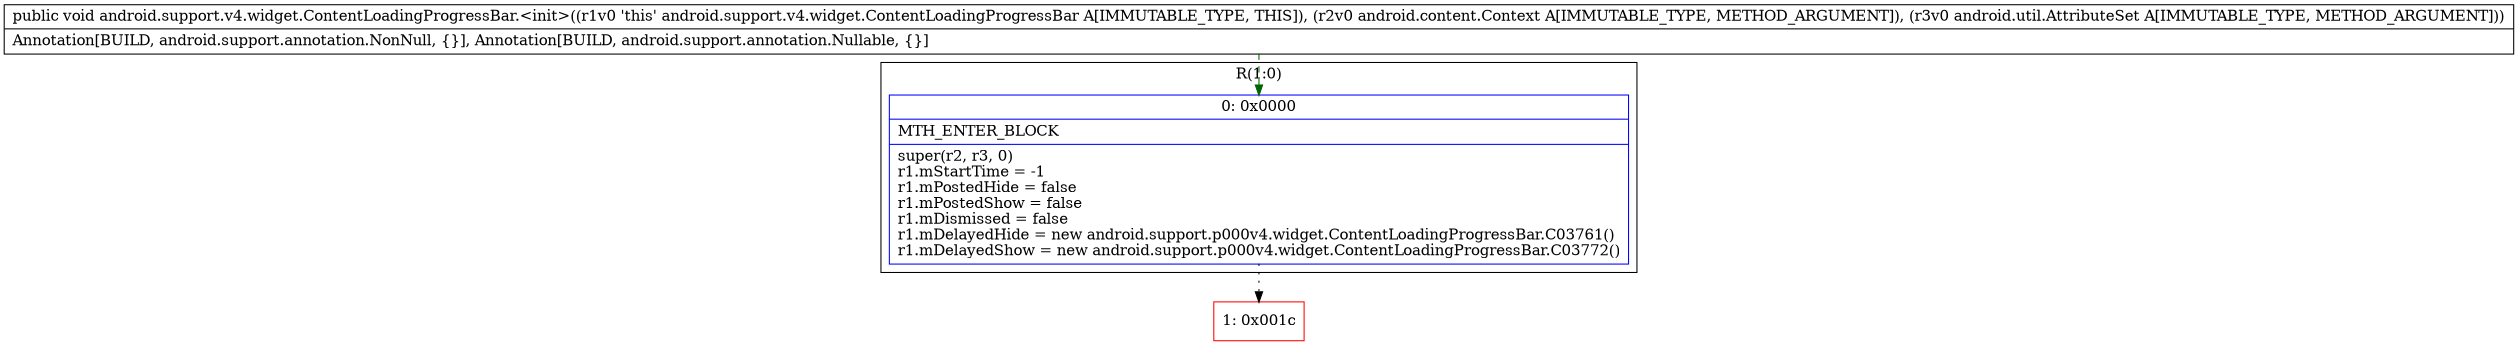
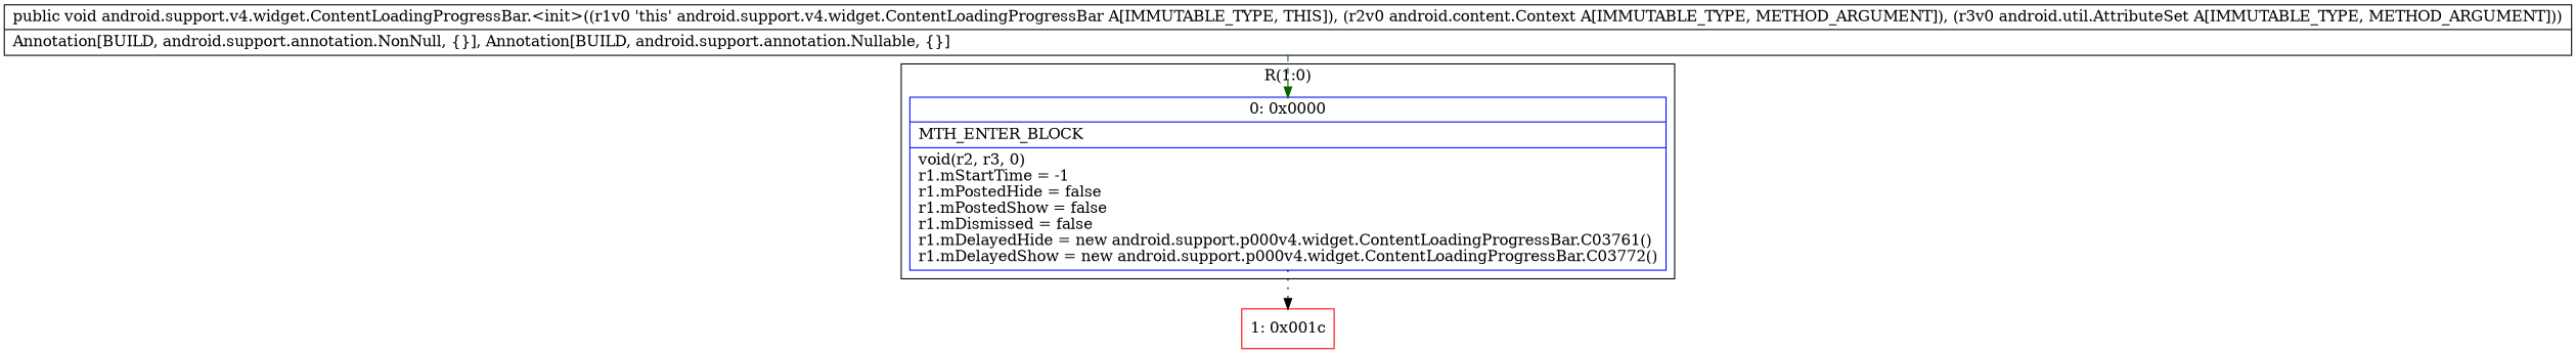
  digraph {
    node [shape=record]
-   n1 [color=blue label="{0\:\ 0x0000|MTH_ENTER_BLOCK\l|super(r2, r3, 0)\lr1.mStartTime = \-1\lr1.mPostedHide = false\lr1.mPostedShow = false\lr1.mDismissed = false\lr1.mDelayedHide = new android.support.p000v4.widget.ContentLoadingProgressBar.C03761()\lr1.mDelayedShow = new android.support.p000v4.widget.ContentLoadingProgressBar.C03772()\l}"]
+   n1 [color=blue label="{0\:\ 0x0000|MTH_ENTER_BLOCK\l|void(r2, r3, 0)\lr1.mStartTime = \-1\lr1.mPostedHide = false\lr1.mPostedShow = false\lr1.mDismissed = false\lr1.mDelayedHide = new android.support.p000v4.widget.ContentLoadingProgressBar.C03761()\lr1.mDelayedShow = new android.support.p000v4.widget.ContentLoadingProgressBar.C03772()\l}"]
    n2 [color=red label="{1\:\ 0x001c}"]
    n3 [label="{public void android.support.v4.widget.ContentLoadingProgressBar.\<init\>((r1v0 'this' android.support.v4.widget.ContentLoadingProgressBar A[IMMUTABLE_TYPE, THIS]), (r2v0 android.content.Context A[IMMUTABLE_TYPE, METHOD_ARGUMENT]), (r3v0 android.util.AttributeSet A[IMMUTABLE_TYPE, METHOD_ARGUMENT]))  | Annotation[BUILD, android.support.annotation.NonNull, \{\}], Annotation[BUILD, android.support.annotation.Nullable, \{\}]\l}"]
    subgraph cluster_1 {
      label="R(1:0)"
      n1
    }
    n1 -> n2 [color=black style=dotted]
    n3 -> n1 [color=darkgreen style=dashed]
  }
